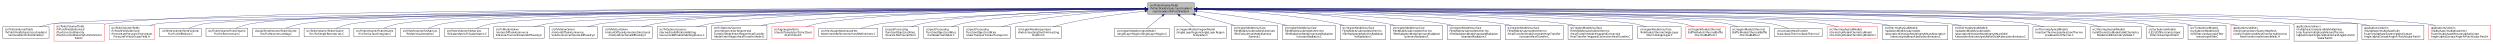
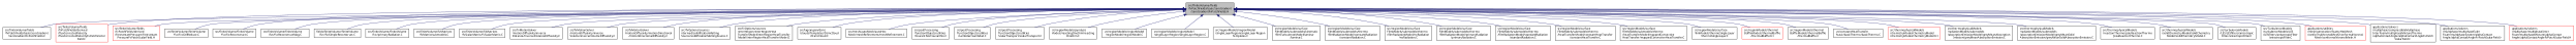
  digraph {
    fontname="Noto Sans"
    node [color=black fontname="Noto Sans" fontsize=10 shape=record]
    edge [color=midnightblue dir=back fontname="Noto Sans" fontsize=10 labelfontname=FreeSans labelfontsize=10 style=solid]
    n1 [fillcolor=grey75 fontcolor=black height=0.2 label="src/finiteVolume/fields\l/fvPatchFields/basic/zeroGradient\l/zeroGradientFvPatchFields.H" style=filled width=0.4]
    n2 [height=0.2 label="src/finiteVolume/fields\l/fvPatchFields/basic/zeroGradient\l/zeroGradientFvPatchFields.C" width=0.4]
    n3 [color=red height=0.2 label="src/finiteVolume/fields\l/fvPatchFields/derived\l/fluxCorrectedVelocity\l/fluxCorrectedVelocityFvPatchVector\lField.H" width=0.4]
    n4 [color=red height=0.2 label="src/finiteVolume/fields\l/fvPatchFields/derived\l/freestreamPressure/freestream\lPressureFvPatchScalarField.H" width=0.4]
    n5 [height=0.2 label="src/finiteVolume/finiteVolume\l/fvc/fvcCellReduce.C" width=0.4]
    n6 [height=0.2 label="src/finiteVolume/finiteVolume\l/fvc/fvcReconstruct.C" width=0.4]
-   n7 [height=0.2 label="clouds/finiteVolume/finiteVolume\l/fvc/fvcReconstructMag.C" width=0.4]
-   n8 [height=0.2 label="src/finiteVolume/finiteVolume\l/fvc/fvcSimpleReconstruct.C" width=0.4]
-   n9 [height=0.2 label="src/finiteVolume/finiteVolume\l/fvc/fvcSurfaceIntegrate.C" width=0.4]
+   n7 [height=0.2 label="src/finiteVolume/finiteVolume\l/fvc/fvcReconstructMag.C" width=0.4]
+   n8 [height=0.2 label="fields/finiteVolume/finiteVolume\l/fvc/fvcSimpleReconstruct.C" width=0.4]
+   n9 [height=0.2 label="src/finiteVolume/finiteVolume\l/fvc/primaryRadiation.C" width=0.4]
    n10 [height=0.2 label="src/finiteVolume/fvMatrices\l/fvMatrix/submodels.C" width=0.4]
    n11 [height=0.2 label="src/finiteVolume/fvMatrices\l/fvScalarMatrix/fvScalarMatrix.C" width=0.4]
    n12 [height=0.2 label="src/fvMotionSolver\l/motionDiffusivity/inverse\lDistance/inverseDistanceDiffusivity.C" width=0.4]
    n13 [height=0.2 label="src/fvMotionSolver\l/motionDiffusivity/inverse\lVolume/inverseVolumeDiffusivity.C" width=0.4]
    n14 [height=0.2 label="src/fvMotionSolver\l/motionDiffusivity/motionDirectional\l/motionDirectionalDiffusivity.C" width=0.4]
    n15 [height=0.2 label="src/fvOptions/sources\l/derived/solidificationMelting\lSource/solidificationMeltingSource.C" width=0.4]
    n16 [height=0.2 label="src/fvOptions/sources\l/interRegion/interRegionHeat\lTransferModel/interRegionHeatTransfer\lModel/interRegionHeatTransferModel.C" width=0.4]
-   n17 [color=red height=0.2 label="src/lagrangian/dsmc\l/clouds/Templates/DsmcCloud\l/DsmcCloud.C" width=0.4]
+   n17 [height=0.2 label="src/lagrangian/dsmc\l/clouds/Templates/DsmcCloud\l/DsmcCloud.C" width=0.4]
    n18 [height=0.2 label="src/mesh/autoMesh/autoHex\lMesh/meshRefinement/meshRefinement.C" width=0.4]
    n19 [height=0.2 label="src/postProcessing\l/functionObjects/utilities\l/CourantNo/CourantNo.C" width=0.4]
    n20 [height=0.2 label="src/postProcessing\l/functionObjects/utilities\l/Lambda2/Lambda2.C" width=0.4]
    n21 [height=0.2 label="src/postProcessing\l/functionObjects/utilities\l/scalarTransport/scalarTransport.C" width=0.4]
    n22 [height=0.2 label="src/regionModels/pyrolysis\lModels/reactingOneDim/reacting\lOneDim.C" width=0.4]
+   n23 [height=0.2 label="src/regionModels/regionModel\l/regionModel/regionModel.C" width=0.4]
    n24 [height=0.2 label="src/regionModels/regionModel\l/singleLayerRegion/singleLayerRegion.C" width=0.4]
    n25 [height=0.2 label="src/regionModels/regionModel\l/singleLayerRegion/singleLayerRegion\lTemplates.C" width=0.4]
    n26 [height=0.2 label="src/regionModels/surface\lFilmModels/submodels/kinematic\l/filmTurbulenceModel/laminar\l/laminar.C" width=0.4]
    n27 [height=0.2 label="src/regionModels/surface\lFilmModels/submodels/thermo\l/filmRadiationModel/constantRadiation\l/constantRadiation.C" width=0.4]
    n28 [height=0.2 label="src/regionModels/surface\lFilmModels/submodels/thermo\l/filmRadiationModel/noRadiation\l/noRadiation.C" width=0.4]
    n29 [height=0.2 label="src/regionModels/surface\lFilmModels/submodels/thermo\l/filmRadiationModel/primaryRadiation\l/primaryRadiation.C" width=0.4]
    n30 [height=0.2 label="src/regionModels/surface\lFilmModels/submodels/thermo\l/filmRadiationModel/standardRadiation\l/standardRadiation.C" width=0.4]
    n31 [height=0.2 label="src/regionModels/surface\lFilmModels/submodels/thermo\l/heatTransferModel/constantHeatTransfer\l/constantHeatTransfer.C" width=0.4]
    n32 [height=0.2 label="src/regionModels/surface\lFilmModels/submodels/thermo\l/heatTransferModel/mappedConvective\lHeatTransfer/mappedConvectiveHeatTransfer.C" width=0.4]
    n33 [height=0.2 label="src/regionModels/surface\lFilmModels/thermoSingleLayer\l/thermoSingleLayer.C" width=0.4]
    n34 [color=red height=0.2 label="src/regionModels/thermal\lBaffleModels/thermalBaffle\l/thermalBaffleI.H" width=0.4]
    n35 [height=0.2 label="src/regionModels/thermal\lBaffleModels/thermalBaffle\l/thermalBaffle.C" width=0.4]
    n36 [height=0.2 label="src/constantHeatTransfer\l/basic/basicThermo/basicThermo.C" width=0.4]
    n37 [color=red height=0.2 label="src/thermophysicalModels\l/chemistryModel/chemistryModel\l/chemistryModel/chemistryModelI.H" width=0.4]
    n38 [height=0.2 label="src/thermophysicalModels\l/radiationModels/submodels\l/absorptionEmissionModel/greyMeanAbsorption\lEmission/greyMeanAbsorptionEmission.C" width=0.4]
    n39 [height=0.2 label="src/thermophysicalModels\l/radiationModels/submodels\l/absorptionEmissionModel/greyMeanSolid\lAbsorptionEmission/greyMeanSolidAbsorptionEmission.C" width=0.4]
    n40 [height=0.2 label="src/thermophysicalModels\l/reactionThermo/psiuReactionThermo\l/psiuReactionThermo.C" width=0.4]
    n41 [height=0.2 label="src/thermophysicalModels\l/solidChemistryModel/solidChemistry\lModel/solidChemistryModel.C" width=0.4]
    n42 [height=0.2 label="src/turbulenceModels\l/LES/LESfilters/anisotropic\lFilter/anisotropicFilter.C" width=0.4]
    n43 [height=0.2 label="src/TurbulenceModels\l/turbulenceModels/LES\l/LESfilters/anisotropicFilter\l/anisotropicFilter.C" width=0.4]
    n44 [color=red height=0.2 label="applications/utilities\l/mesh/generation/foamyHexMesh\l/conformalVoronoiMesh/conformalVoronoi\lMesh/conformalVoronoiMesh.H" width=0.4]
    n45 [height=0.2 label="applications/solvers\l/multiphase/compressibleMultiphase\lInterFoam/multiphaseMixtureThermo\l/alphaContactAngle/alphaContactAngleFvPatch\lScalarField.H" width=0.4]
    n46 [height=0.2 label="applications/solvers\l/multiphase/multiphaseEuler\lFoam/multiphaseSystem/alphaContact\lAngle/alphaContactAngleFvPatchScalarField.H" width=0.4]
    n47 [color=red height=0.2 label="applications/solvers\l/multiphase/multiphaseInter\lFoam/multiphaseMixture/alphaContact\lAngle/alphaContactAngleFvPatchScalarField.H" width=0.4]
    n1 -> n2
    n1 -> n3
    n1 -> n4
    n1 -> n5
    n1 -> n6
    n1 -> n7
    n1 -> n8
    n1 -> n9
    n1 -> n10
    n1 -> n11
    n1 -> n12
    n1 -> n13
    n1 -> n14
    n1 -> n15
    n1 -> n16
    n1 -> n17
    n1 -> n18
    n1 -> n19
    n1 -> n20
    n1 -> n21
    n1 -> n22
+   n1 -> n23
    n1 -> n24
    n1 -> n25
    n1 -> n26
    n1 -> n27
    n1 -> n28
    n1 -> n29
    n1 -> n30
    n1 -> n31
    n1 -> n32
    n1 -> n33
    n1 -> n34
    n1 -> n35
    n1 -> n36
    n1 -> n37
    n1 -> n38
    n1 -> n39
    n1 -> n40
    n1 -> n41
    n1 -> n42
    n1 -> n43
    n1 -> n44
    n1 -> n45
    n1 -> n46
    n1 -> n47
  }
